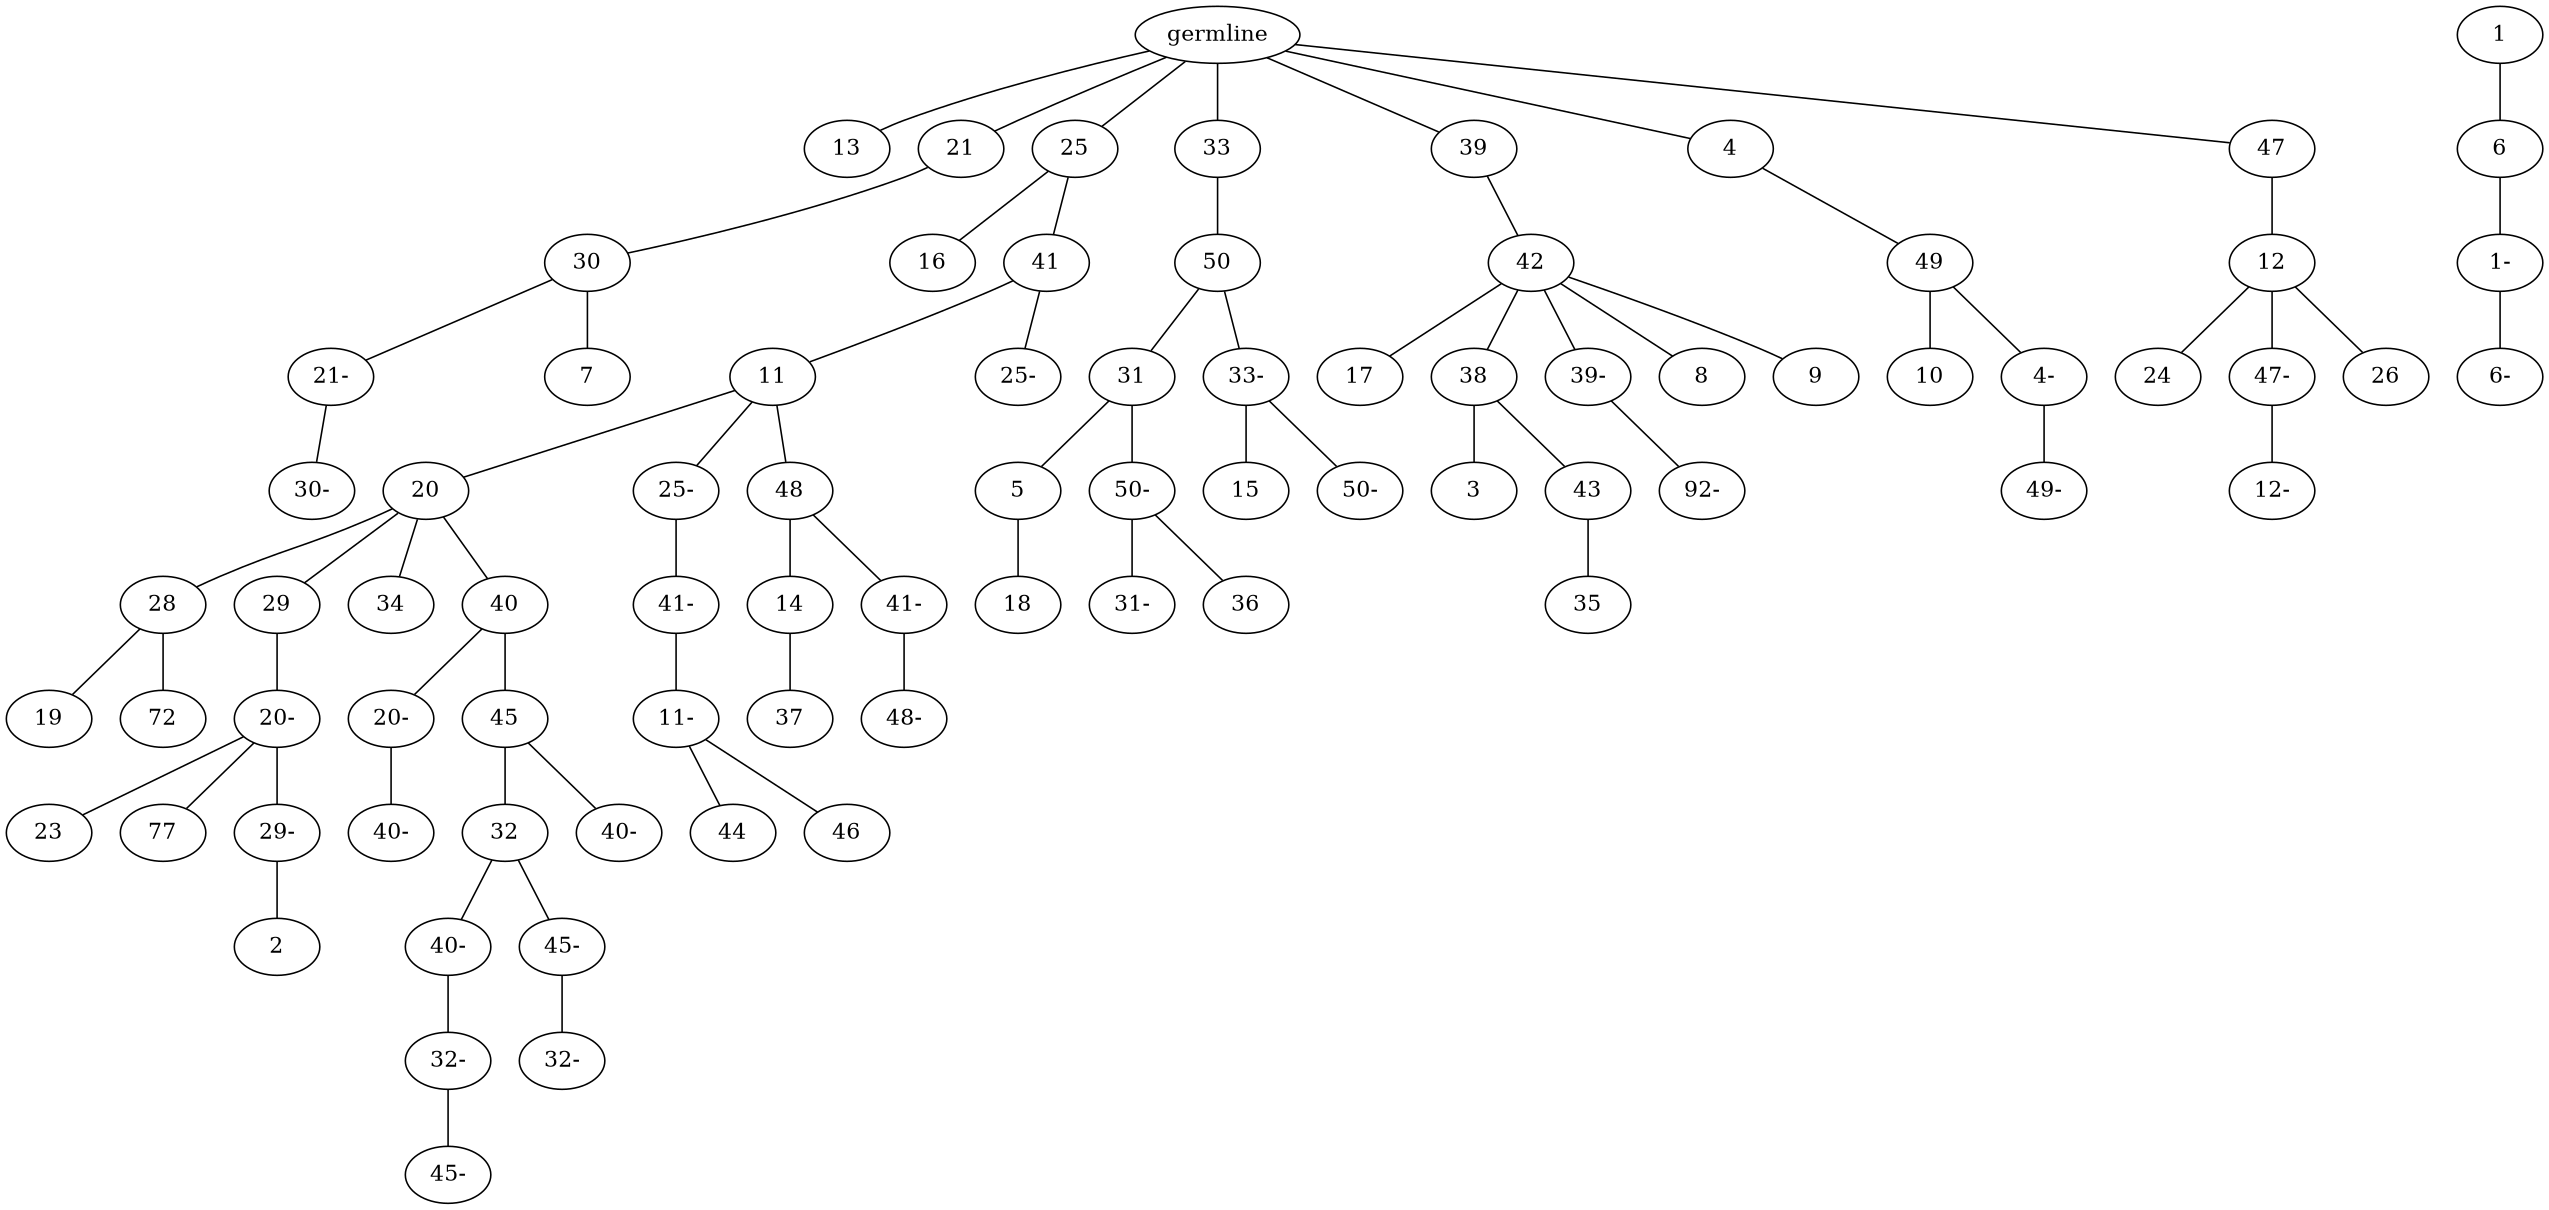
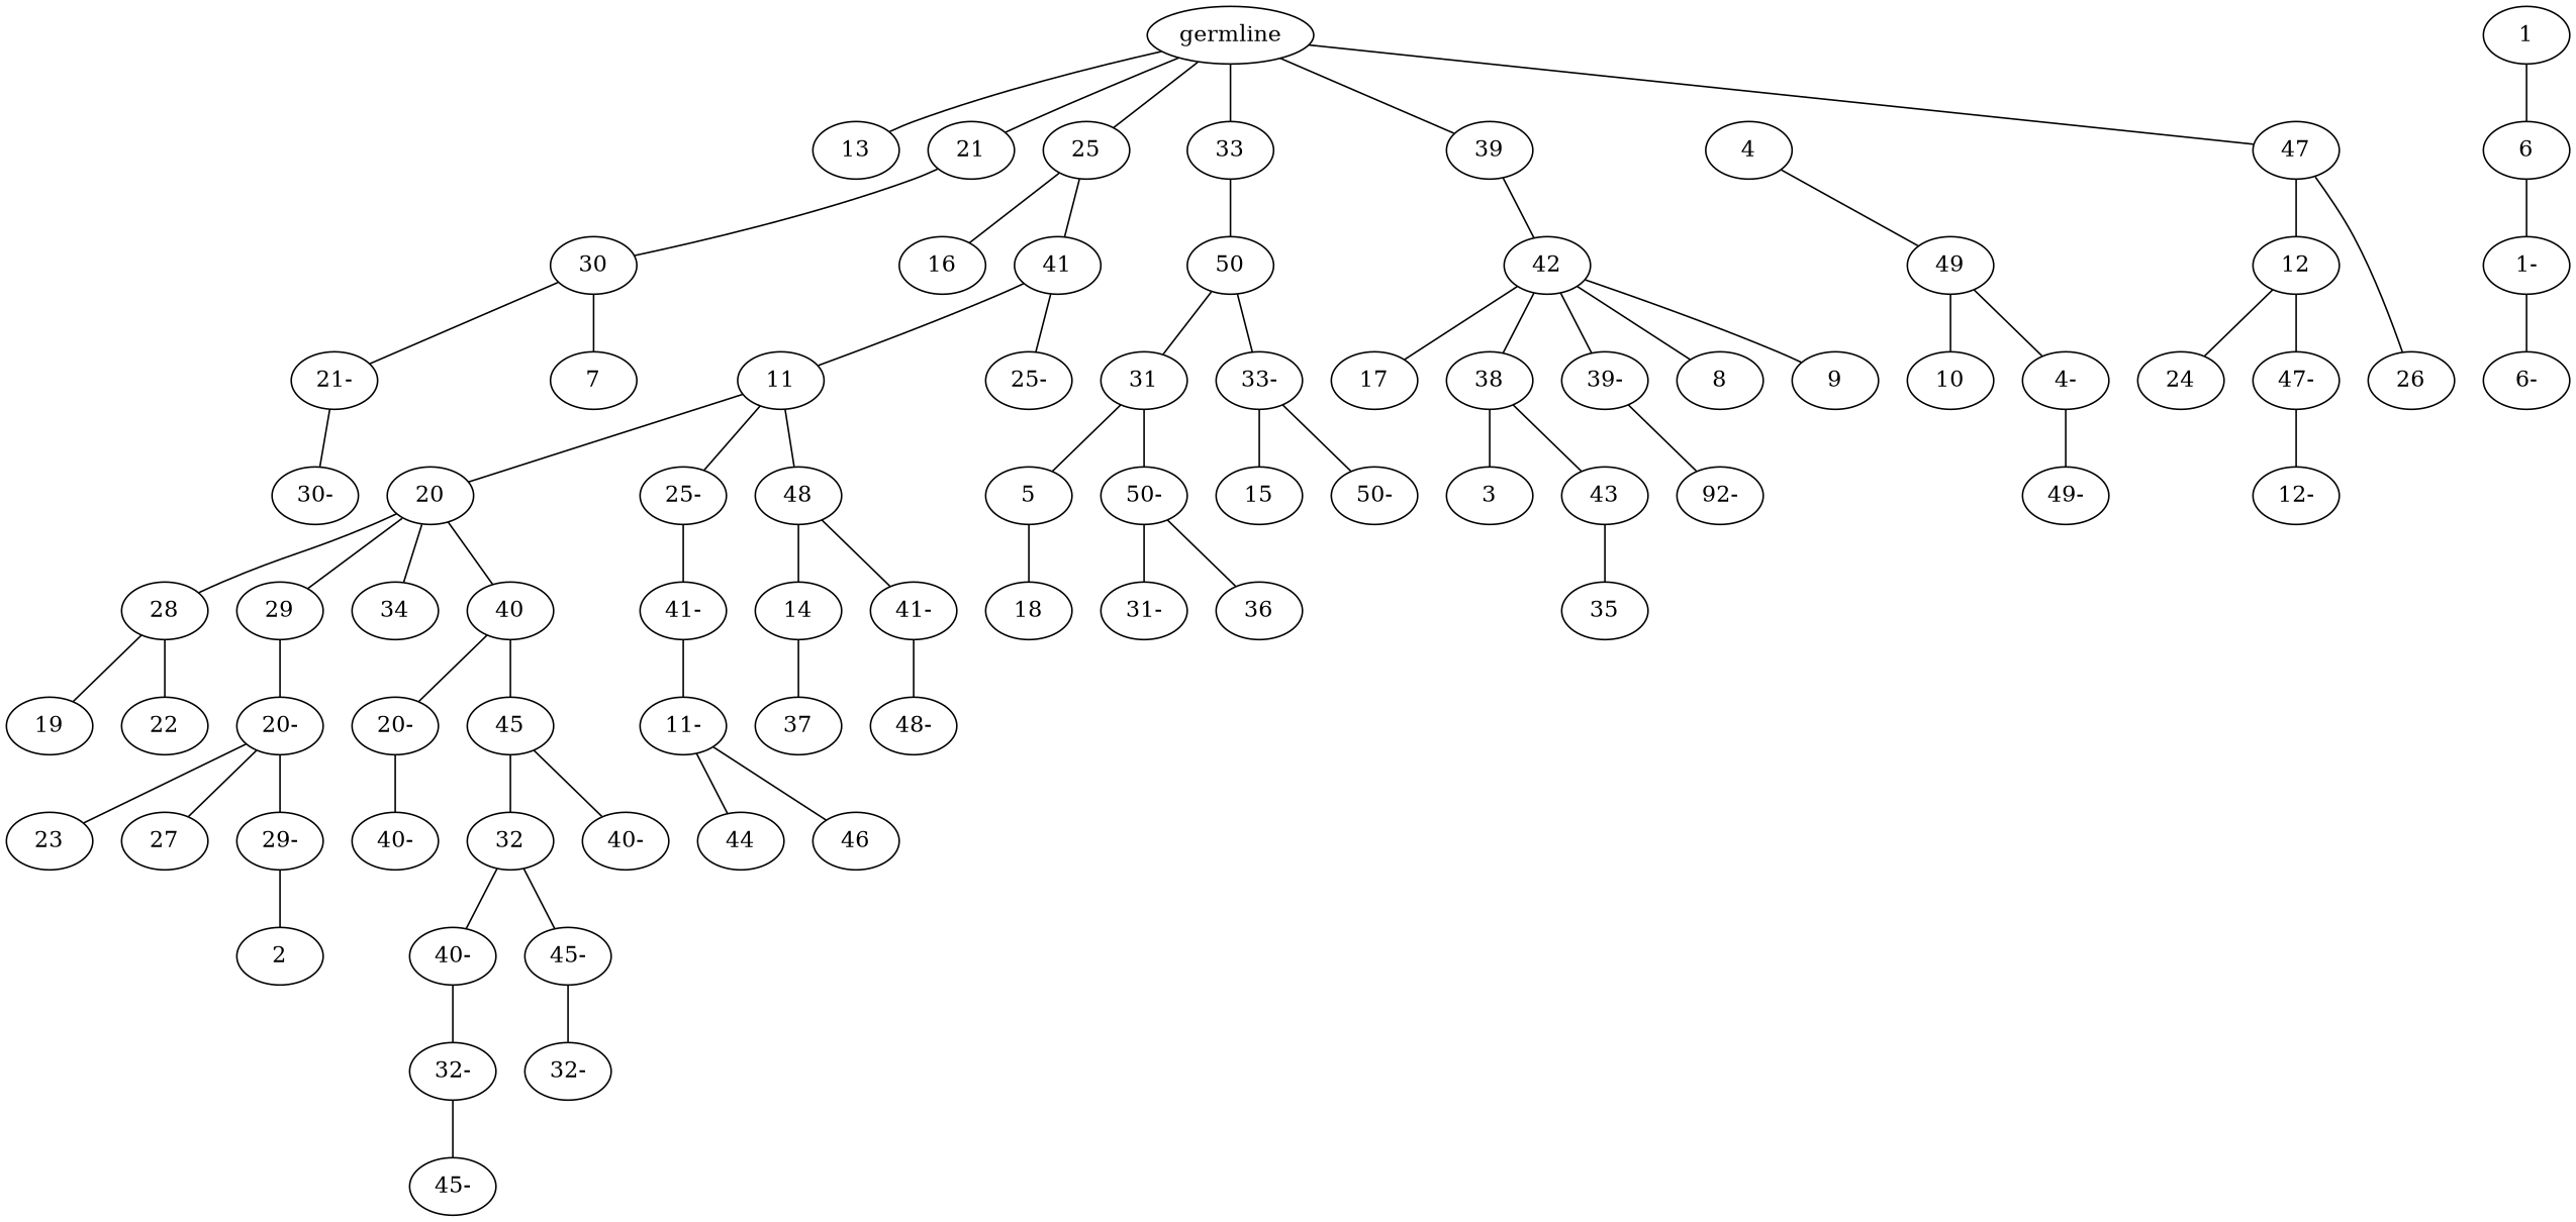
  graph {
    n1 [label=germline]
    n2 [label=13]
    n3 [label=21]
    n4 [label=25]
    n5 [label=33]
    n6 [label=39]
    n7 [label=4]
    n8 [label=47]
    n9 [label=30]
    n10 [label=16]
    n11 [label=41]
    n12 [label=50]
    n13 [label=42]
    n14 [label=49]
    n15 [label=12]
    n16 [label="21-"]
    n17 [label=7]
    n18 [label="30-"]
    n19 [label=11]
    n20 [label="25-"]
    n21 [label=20]
    n22 [label="25-"]
    n23 [label=48]
    n24 [label=28]
    n25 [label=29]
    n26 [label=34]
    n27 [label=40]
    n28 [label="41-"]
    n29 [label=14]
    n30 [label="41-"]
    n31 [label=19]
-   n32 [label=72]
+   n32 [label=22]
    n33 [label="20-"]
    n34 [label="20-"]
    n35 [label=45]
    n36 [label=23]
-   n37 [label=77]
+   n37 [label=27]
    n38 [label="29-"]
    n39 [label=2]
    n40 [label=1]
    n41 [label=6]
    n42 [label="40-"]
    n43 [label=32]
    n44 [label="40-"]
    n45 [label="1-"]
    n46 [label="6-"]
    n47 [label="40-"]
    n48 [label="45-"]
    n49 [label="32-"]
    n50 [label="32-"]
    n51 [label="45-"]
    n52 [label="11-"]
    n53 [label=44]
    n54 [label=46]
    n55 [label=37]
    n56 [label="48-"]
    n57 [label=31]
    n58 [label="33-"]
    n59 [label=5]
    n60 [label="50-"]
    n61 [label=15]
    n62 [label="50-"]
    n63 [label=18]
    n64 [label="31-"]
    n65 [label=36]
    n66 [label=17]
    n67 [label=38]
    n68 [label="39-"]
    n69 [label=8]
    n70 [label=9]
    n71 [label=3]
    n72 [label=43]
    n73 [label="92-"]
    n74 [label=35]
    n75 [label=10]
    n76 [label="4-"]
    n77 [label="49-"]
    n78 [label=24]
    n79 [label=26]
    n80 [label="47-"]
    n81 [label="12-"]
    n1 -- n2
    n1 -- n3
    n1 -- n4
    n1 -- n5
    n1 -- n6
-   n1 -- n7
    n1 -- n8
    n3 -- n9
    n4 -- n10
    n4 -- n11
    n5 -- n12
    n6 -- n13
    n7 -- n14
    n8 -- n15
    n9 -- n16
    n9 -- n17
    n11 -- n19
    n11 -- n20
    n12 -- n57
    n12 -- n58
    n13 -- n66
    n13 -- n67
    n13 -- n68
    n13 -- n69
    n13 -- n70
    n14 -- n75
    n14 -- n76
    n15 -- n78
-   n15 -- n79
+   n8 -- n79
    n15 -- n80
    n16 -- n18
    n19 -- n21
    n19 -- n22
    n19 -- n23
    n21 -- n24
    n21 -- n25
    n21 -- n26
    n21 -- n27
    n22 -- n28
    n23 -- n29
    n23 -- n30
    n24 -- n31
    n24 -- n32
    n25 -- n33
    n27 -- n34
    n27 -- n35
    n28 -- n52
    n29 -- n55
    n30 -- n56
    n33 -- n36
    n33 -- n37
    n33 -- n38
    n34 -- n42
    n35 -- n43
    n35 -- n44
    n38 -- n39
    n40 -- n41
    n41 -- n45
    n43 -- n47
    n43 -- n48
    n45 -- n46
    n47 -- n49
    n48 -- n50
    n49 -- n51
    n52 -- n53
    n52 -- n54
    n57 -- n59
    n57 -- n60
    n58 -- n61
    n58 -- n62
    n59 -- n63
    n60 -- n64
    n60 -- n65
    n67 -- n71
    n67 -- n72
    n68 -- n73
    n72 -- n74
    n76 -- n77
    n80 -- n81
  }
